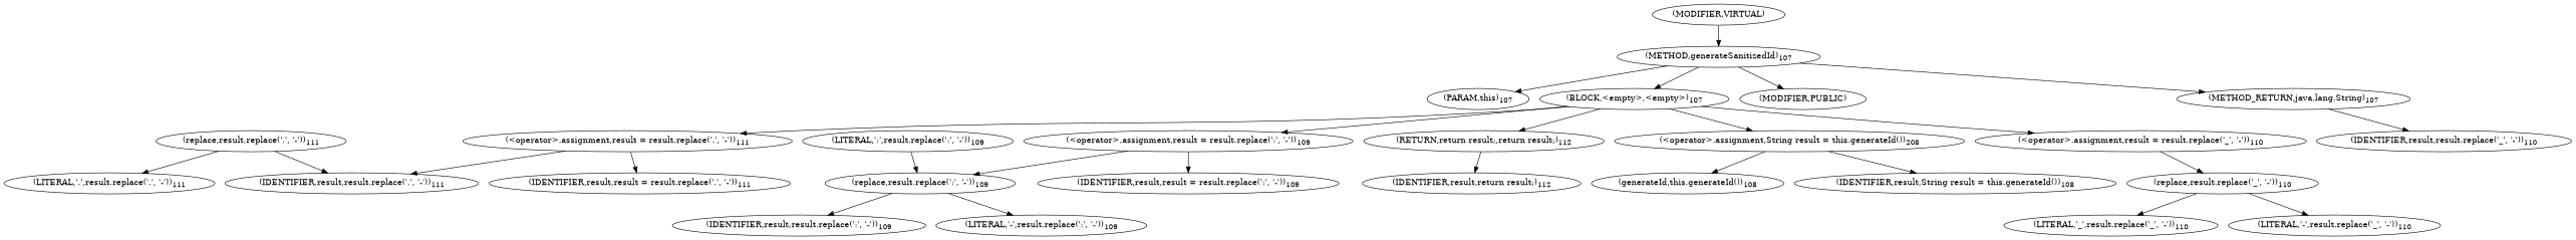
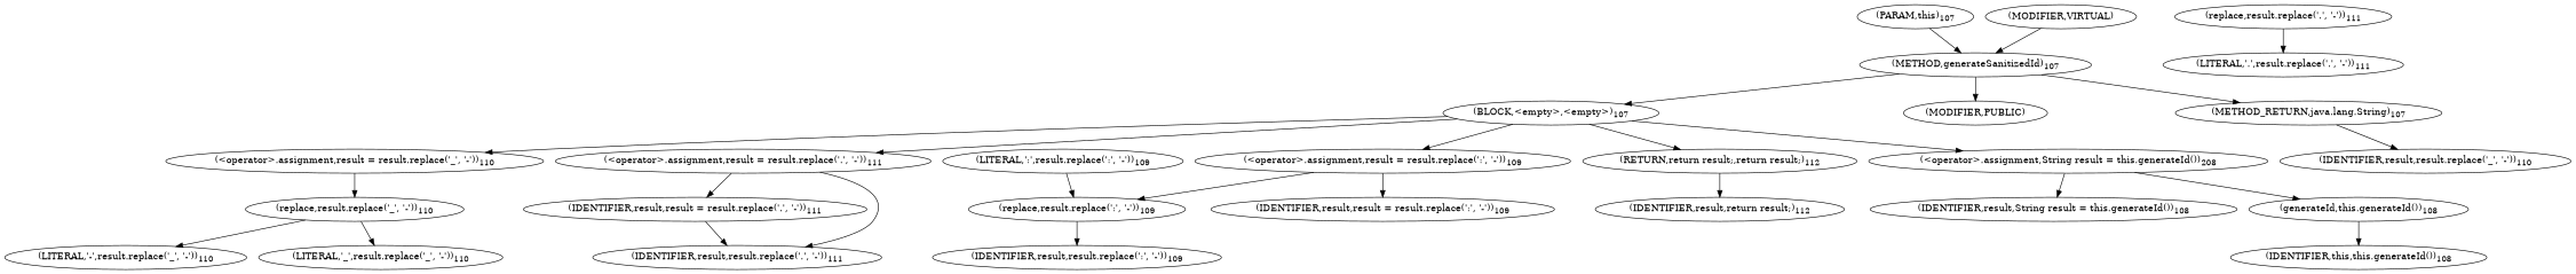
  digraph {
    fontname="DejaVu Serif"
    node [fontname="DejaVu Serif"]
    edge [fontname="DejaVu Serif"]
    n1 [label=<(METHOD,generateSanitizedId)<SUB>107</SUB>>]
    n2 [label=<(PARAM,this)<SUB>107</SUB>>]
    n3 [label=<(BLOCK,&lt;empty&gt;,&lt;empty&gt;)<SUB>107</SUB>>]
    n4 [label=<(MODIFIER,PUBLIC)>]
    n5 [label=<(METHOD_RETURN,java.lang.String)<SUB>107</SUB>>]
    n6 [label=<(&lt;operator&gt;.assignment,String result = this.generateId())<SUB>208</SUB>>]
    n7 [label=<(&lt;operator&gt;.assignment,result = result.replace(':', '-'))<SUB>109</SUB>>]
    n8 [label=<(&lt;operator&gt;.assignment,result = result.replace('_', '-'))<SUB>110</SUB>>]
    n9 [label=<(&lt;operator&gt;.assignment,result = result.replace('.', '-'))<SUB>111</SUB>>]
    n10 [label=<(RETURN,return result;,return result;)<SUB>112</SUB>>]
    n11 [label=<(MODIFIER,VIRTUAL)>]
    n12 [label=<(IDENTIFIER,result,result.replace('_', '-'))<SUB>110</SUB>>]
    n13 [label=<(IDENTIFIER,result,String result = this.generateId())<SUB>108</SUB>>]
    n14 [label=<(generateId,this.generateId())<SUB>108</SUB>>]
    n15 [label=<(IDENTIFIER,result,result = result.replace(':', '-'))<SUB>109</SUB>>]
    n16 [label=<(replace,result.replace(':', '-'))<SUB>109</SUB>>]
    n17 [label=<(replace,result.replace('_', '-'))<SUB>110</SUB>>]
    n18 [label=<(IDENTIFIER,result,result = result.replace('.', '-'))<SUB>111</SUB>>]
    n19 [label=<(IDENTIFIER,result,result.replace('.', '-'))<SUB>111</SUB>>]
    n20 [label=<(IDENTIFIER,result,return result;)<SUB>112</SUB>>]
+   n21 [label=<(IDENTIFIER,this,this.generateId())<SUB>108</SUB>>]
    n22 [label=<(IDENTIFIER,result,result.replace(':', '-'))<SUB>109</SUB>>]
-   n23 [label=<(LITERAL,'-',result.replace(':', '-'))<SUB>109</SUB>>]
    n24 [label=<(LITERAL,':',result.replace(':', '-'))<SUB>109</SUB>>]
    n25 [label=<(LITERAL,'_',result.replace('_', '-'))<SUB>110</SUB>>]
    n26 [label=<(LITERAL,'-',result.replace('_', '-'))<SUB>110</SUB>>]
    n27 [label=<(replace,result.replace('.', '-'))<SUB>111</SUB>>]
    n28 [label=<(LITERAL,'.',result.replace('.', '-'))<SUB>111</SUB>>]
-   n1 -> n2
+   n2 -> n1
    n1 -> n3
    n1 -> n4
    n1 -> n5
    n3 -> n6
    n3 -> n7
    n3 -> n8
    n3 -> n9
    n3 -> n10
    n5 -> n12
    n6 -> n13
    n6 -> n14
    n7 -> n15
    n7 -> n16
    n8 -> n17
    n9 -> n18
    n9 -> n19
    n10 -> n20
    n11 -> n1
+   n14 -> n21
    n16 -> n22
-   n16 -> n23
    n17 -> n25
    n17 -> n26
    n24 -> n16
-   n27 -> n19
+   n18 -> n19
    n27 -> n28
  }
